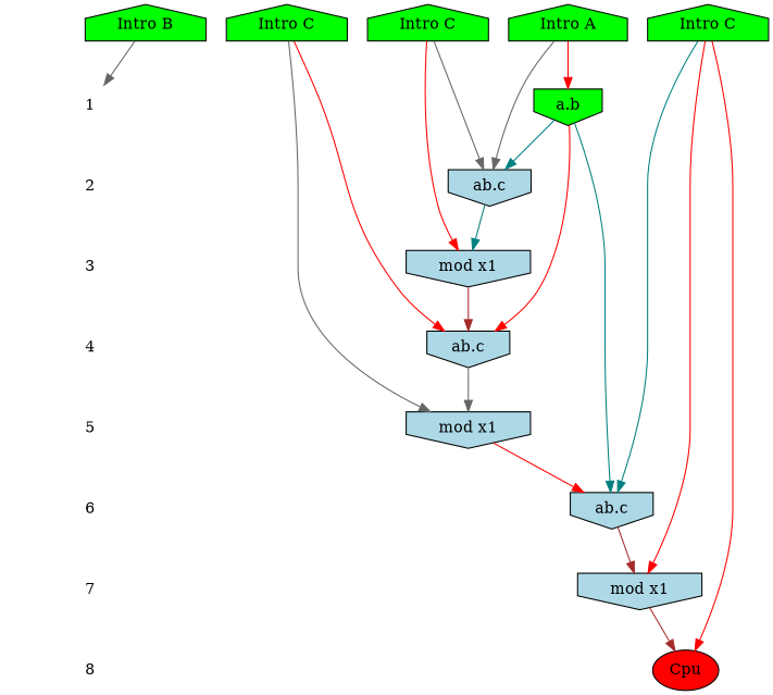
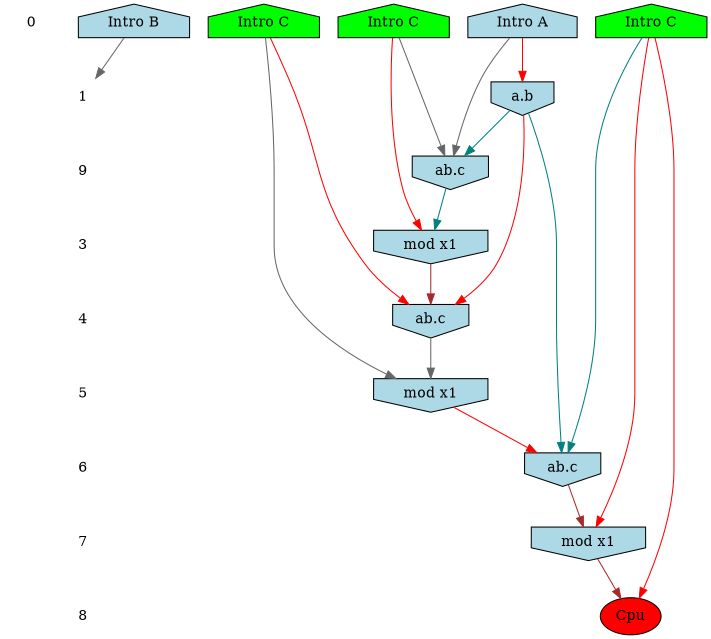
  digraph {
    ranksep=.5
    node [shape=plaintext style=filled]
-   n2 [fillcolor=green label="Intro A" shape=house]
-   n3 [fillcolor=green label="Intro B" shape=house]
+   0 [style=""]
+   n2 [fillcolor=lightblue label="Intro A" shape=house]
+   n3 [fillcolor=lightblue label="Intro B" shape=house]
    n4 [fillcolor=green label="Intro C" shape=house]
    n5 [fillcolor=green label="Intro C" shape=house]
    n6 [fillcolor=green label="Intro C" shape=house]
    1 [style=""]
-   n8 [fillcolor=green label="a.b" shape=invhouse]
-   2 [style=""]
+   n8 [fillcolor=lightblue label="a.b" shape=invhouse]
+   2 [label=9 style=""]
    n10 [fillcolor=lightblue label="ab.c" shape=invhouse]
    3 [style=""]
    n12 [fillcolor=lightblue label="mod x1" shape=invhouse]
    4 [style=""]
    n14 [fillcolor=lightblue label="ab.c" shape=invhouse]
    5 [style=""]
    n16 [fillcolor=lightblue label="mod x1" shape=invhouse]
    6 [style=""]
    n18 [fillcolor=lightblue label="ab.c" shape=invhouse]
    7 [style=""]
    n20 [fillcolor=lightblue label="mod x1" shape=invhouse]
    8 [style=""]
    n22 [fillcolor=red label=Cpu shape=""]
    subgraph sub_1 {
      rank=same
+     0
      n2
      n3
      n4
      n5
      n6
    }
    subgraph sub_2 {
      rank=same
      1
      n8
    }
    subgraph sub_3 {
      rank=same
      2
      n10
    }
    subgraph sub_4 {
      rank=same
      3
      n12
    }
    subgraph sub_5 {
      rank=same
      4
      n14
    }
    subgraph sub_6 {
      rank=same
      5
      n16
    }
    subgraph sub_7 {
      rank=same
      6
      n18
    }
    subgraph sub_8 {
      rank=same
      7
      n20
    }
    subgraph sub_9 {
      rank=same
      8
      n22
    }
+   0 -> 1 [style=invis]
    n2 -> n8 [color=red]
    n2 -> n10 [color=gray40]
    n3 -> 1 [color=gray40]
    n4 -> n14 [color=red]
    n4 -> n16 [color=gray40]
    n5 -> n18 [color=teal]
    n5 -> n20 [color=red]
    n5 -> n22 [color=red]
    n6 -> n10 [color=gray40]
    n6 -> n12 [color=red]
    1 -> 2 [style=invis]
    n8 -> n10 [color=teal]
    n8 -> n14 [color=red]
    n8 -> n18 [color=teal]
    2 -> 3 [style=invis]
    n10 -> n12 [color=teal]
    3 -> 4 [style=invis]
    n12 -> n14 [color=brown]
    4 -> 5 [style=invis]
    n14 -> n16 [color=gray40]
    5 -> 6 [style=invis]
    n16 -> n18 [color=red]
    6 -> 7 [style=invis]
    n18 -> n20 [color=brown]
    7 -> 8 [style=invis]
    n20 -> n22 [color=brown]
  }
